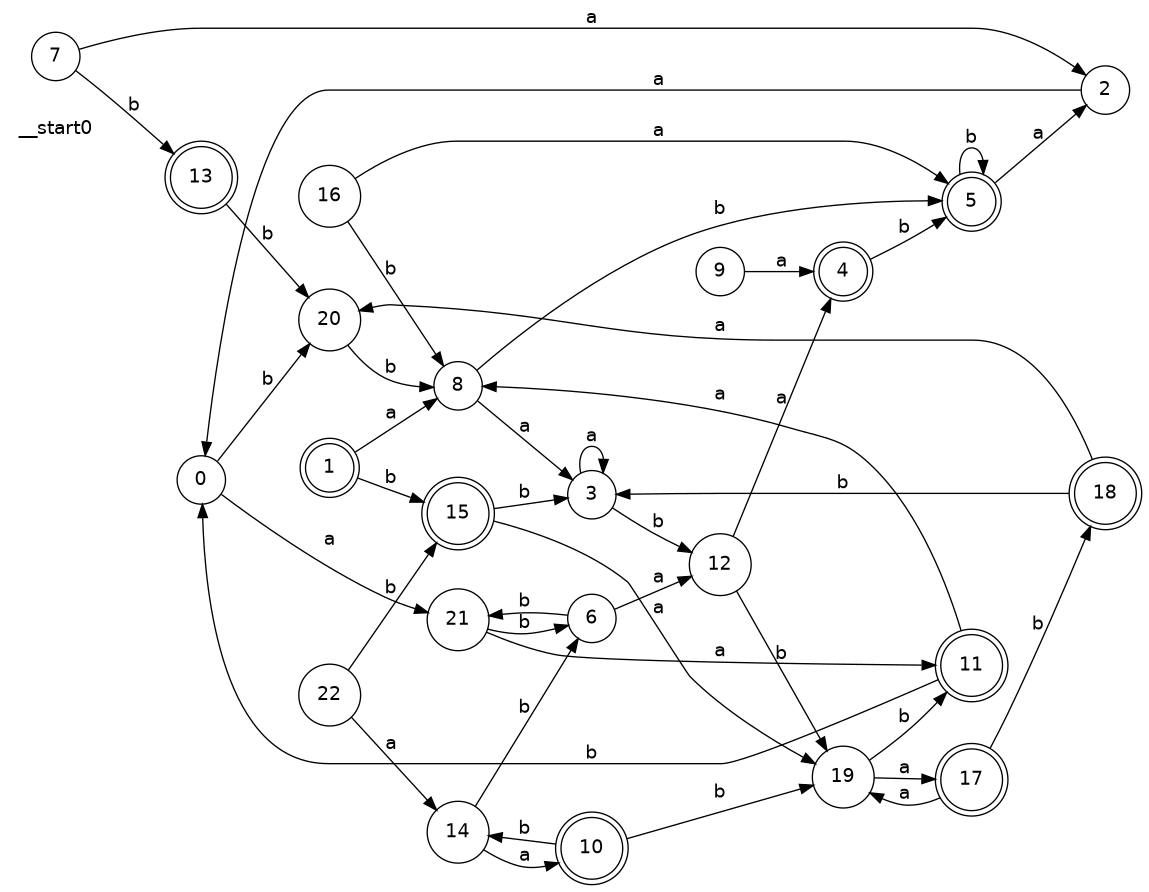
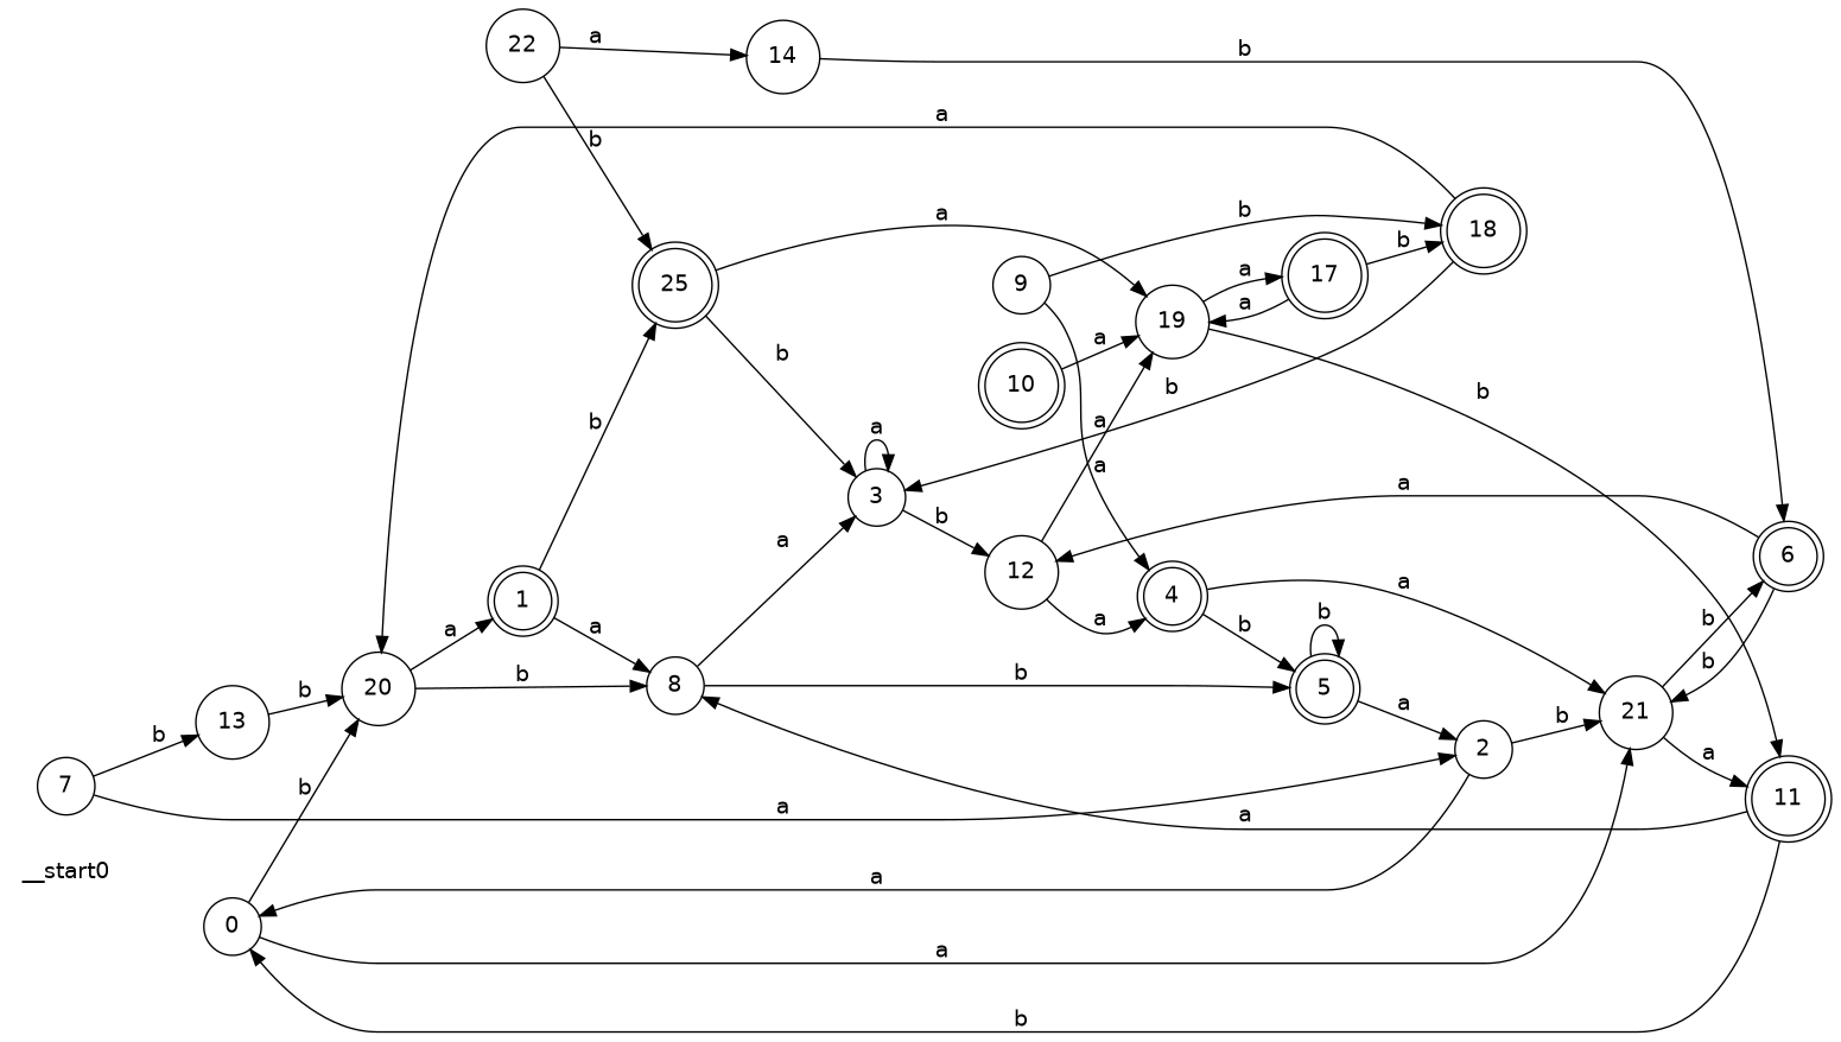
  digraph {
    fontname="DejaVu Sans"
    rankdir=LR
    node [fontname="DejaVu Sans" shape=circle color=black fillcolor=white style=filled]
    edge [fontname="DejaVu Sans"]
    __start0 [shape=none color="" fillcolor="" style=""]
    n2 [label=0]
    n3 [label=20]
    n4 [label=21]
    n5 [label=1 shape=doublecircle style="rounded,filled"]
    n6 [label=8]
-   n7 [label=6]
+   n7 [label=6 shape=doublecircle]
    n8 [label=11 shape=doublecircle style="rounded,filled"]
-   n9 [label=15 shape=doublecircle style="rounded,filled"]
+   n9 [label=25 shape=doublecircle style="rounded,filled"]
    n10 [label=3]
    n11 [label=5 shape=doublecircle style="rounded,filled"]
    n12 [label=19]
    n13 [label=2]
    n14 [label=12]
    n15 [label=4 shape=doublecircle style="rounded,filled"]
    n16 [label=7]
-   n17 [label=13 shape=doublecircle style="rounded,filled"]
+   n17 [label=13 style="rounded,filled"]
    n18 [label=9]
    n19 [label=18 shape=doublecircle style="rounded,filled"]
    n20 [label=10 shape=doublecircle style="rounded,filled"]
    n21 [label=14]
    n22 [label=17 shape=doublecircle style="rounded,filled"]
-   n23 [label=16]
    n24 [label=22]
    n2 -> n3 [label=b]
    n2 -> n4 [label=a]
+   n3 -> n5 [label=a]
    n3 -> n6 [label=b]
    n4 -> n7 [label=b]
    n4 -> n8 [label=a]
    n5 -> n6 [label=a]
    n5 -> n9 [label=b]
    n6 -> n10 [label=a]
    n6 -> n11 [label=b]
    n7 -> n4 [label=b]
    n7 -> n14 [label=a]
    n8 -> n2 [label=b]
    n8 -> n6 [label=a]
    n9 -> n10 [label=b]
    n9 -> n12 [label=a]
    n10 -> n10 [label=a]
    n10 -> n14 [label=b]
    n11 -> n11 [label=b]
    n11 -> n13 [label=a]
    n12 -> n8 [label=b]
    n12 -> n22 [label=a]
    n13 -> n2 [label=a]
-   n14 -> n12 [label=b]
+   n13 -> n4 [label=b]
+   n14 -> n12 [label=a]
    n14 -> n15 [label=a]
+   n15 -> n4 [label=a]
    n15 -> n11 [label=b]
    n16 -> n13 [label=a]
    n16 -> n17 [label=b]
    n17 -> n3 [label=b]
    n18 -> n15 [label=a]
+   n18 -> n19 [label=b]
    n19 -> n3 [label=a]
    n19 -> n10 [label=b]
-   n20 -> n12 [label=b]
-   n20 -> n21 [label=b]
+   n20 -> n12 [label=a]
    n21 -> n7 [label=b]
-   n21 -> n20 [label=a]
    n22 -> n12 [label=a]
    n22 -> n19 [label=b]
-   n23 -> n6 [label=b]
-   n23 -> n11 [label=a]
    n24 -> n9 [label=b]
    n24 -> n21 [label=a]
  }
